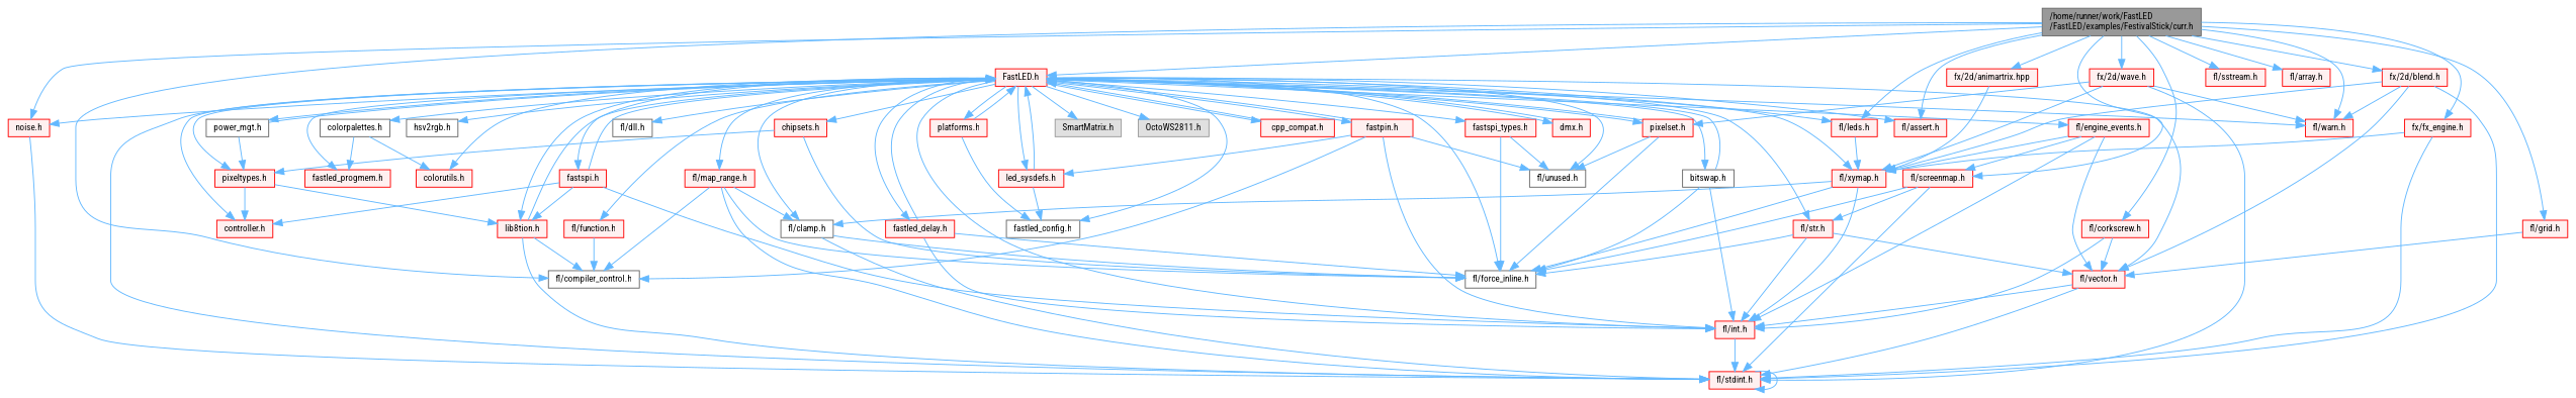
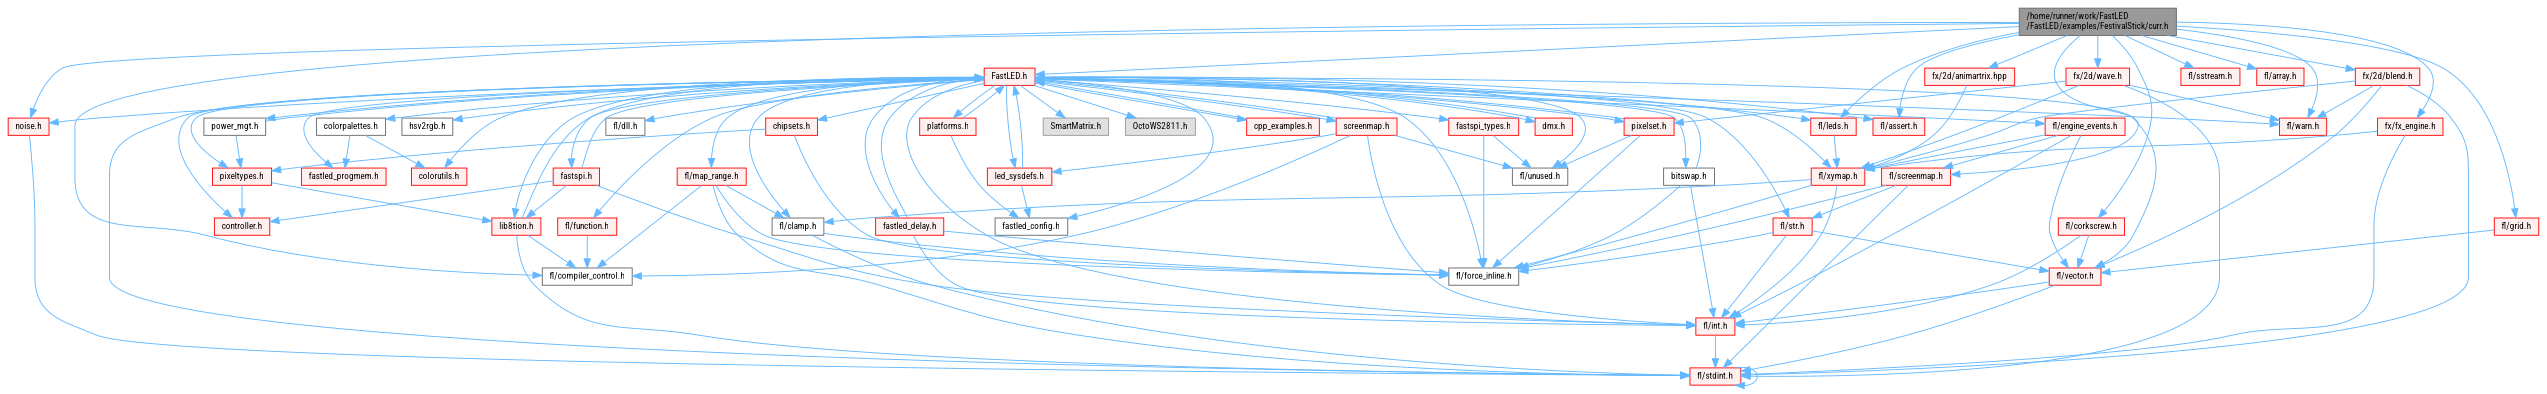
  digraph {
    fontname="Roboto Condensed"
    node [color=red fillcolor="#FFF0F0" fontname="Roboto Condensed" fontsize=10 shape=box style=filled]
    edge [color=steelblue1 fontname="Roboto Condensed" fontsize=10 labelfontname=Helvetica labelfontsize=10 style=solid]
    n1 [color=gray40 fillcolor=grey60 fontcolor=black height=0.2 label="/home/runner/work/FastLED\l/FastLED/examples/FestivalStick/curr.h" width=0.4]
    n2 [height=0.2 label="FastLED.h" width=0.4]
    n3 [color=grey40 fillcolor=white height=0.2 label="fl/compiler_control.h" width=0.4]
    n4 [height=0.2 label="noise.h" width=0.4]
    n5 [height=0.2 label="fl/screenmap.h" width=0.4]
    n6 [height=0.2 label="fl/leds.h" width=0.4]
    n7 [height=0.2 label="fl/warn.h" width=0.4]
    n8 [height=0.2 label="fl/assert.h" width=0.4]
    n9 [height=0.2 label="fl/corkscrew.h" width=0.4]
    n10 [height=0.2 label="fl/grid.h" width=0.4]
    n11 [height=0.2 label="fl/sstream.h" width=0.4]
    n12 [height=0.2 label="fl/array.h" width=0.4]
    n13 [height=0.2 label="fx/2d/wave.h" width=0.4]
    n14 [height=0.2 label="fx/2d/blend.h" width=0.4]
    n15 [height=0.2 label="fx/fx_engine.h" width=0.4]
    n16 [height=0.2 label="fx/2d/animartrix.hpp" width=0.4]
    n17 [height=0.2 label="fl/stdint.h" width=0.4]
    n18 [color=grey40 fillcolor=white height=0.2 label="fl/dll.h" width=0.4]
    n19 [color=grey60 fillcolor="#E0E0E0" height=0.2 label="SmartMatrix.h" width=0.4]
    n20 [color=grey60 fillcolor="#E0E0E0" height=0.2 label="OctoWS2811.h" width=0.4]
    n21 [color=grey40 fillcolor=white height=0.2 label="fl/force_inline.h" width=0.4]
-   n22 [height=0.2 label="cpp_compat.h" width=0.4]
+   n22 [height=0.2 label="cpp_examples.h" width=0.4]
    n23 [color=grey40 fillcolor=white height=0.2 label="fastled_config.h" width=0.4]
    n24 [height=0.2 label="led_sysdefs.h" width=0.4]
    n25 [height=0.2 label="fastled_delay.h" width=0.4]
    n26 [height=0.2 label="fl/int.h" width=0.4]
    n27 [color=grey40 fillcolor=white height=0.2 label="bitswap.h" width=0.4]
    n28 [height=0.2 label="controller.h" width=0.4]
-   n29 [height=0.2 label="fastpin.h" width=0.4]
+   n29 [height=0.2 label="screenmap.h" width=0.4]
    n30 [color=grey40 fillcolor=white height=0.2 label="fl/unused.h" width=0.4]
    n31 [height=0.2 label="fastspi_types.h" width=0.4]
    n32 [height=0.2 label="dmx.h" width=0.4]
    n33 [height=0.2 label="platforms.h" width=0.4]
    n34 [height=0.2 label="fastled_progmem.h" width=0.4]
    n35 [height=0.2 label="lib8tion.h" width=0.4]
    n36 [height=0.2 label="pixeltypes.h" width=0.4]
    n37 [color=grey40 fillcolor=white height=0.2 label="hsv2rgb.h" width=0.4]
    n38 [height=0.2 label="colorutils.h" width=0.4]
    n39 [height=0.2 label="pixelset.h" width=0.4]
    n40 [color=grey40 fillcolor=white height=0.2 label="colorpalettes.h" width=0.4]
    n41 [color=grey40 fillcolor=white height=0.2 label="power_mgt.h" width=0.4]
    n42 [height=0.2 label="fastspi.h" width=0.4]
    n43 [height=0.2 label="chipsets.h" width=0.4]
    n44 [height=0.2 label="fl/engine_events.h" width=0.4]
    n45 [height=0.2 label="fl/str.h" width=0.4]
    n46 [height=0.2 label="fl/vector.h" width=0.4]
    n47 [height=0.2 label="fl/xymap.h" width=0.4]
    n48 [color=grey40 fillcolor=white height=0.2 label="fl/clamp.h" width=0.4]
    n49 [height=0.2 label="fl/map_range.h" width=0.4]
    n50 [height=0.2 label="fl/function.h" width=0.4]
    n1 -> n2
    n1 -> n3
    n1 -> n4
    n1 -> n5
    n1 -> n6
    n1 -> n7
    n1 -> n8
    n1 -> n9
    n1 -> n10
    n1 -> n11
    n1 -> n12
    n1 -> n13
    n1 -> n14
    n1 -> n15
    n1 -> n16
    n2 -> n4
    n2 -> n6
    n2 -> n7
    n2 -> n8
    n2 -> n17
    n2 -> n18
    n2 -> n19
    n2 -> n20
    n2 -> n21
    n2 -> n22
    n2 -> n23
    n2 -> n24
    n2 -> n25
    n2 -> n26
    n2 -> n27
    n2 -> n28
    n2 -> n29
    n2 -> n30
    n2 -> n31
    n2 -> n32
    n2 -> n33
    n2 -> n34
    n2 -> n35
    n2 -> n36
    n2 -> n37
    n2 -> n38
    n2 -> n39
    n2 -> n40
    n2 -> n41
    n2 -> n42
    n2 -> n43
    n2 -> n44
    n2 -> n45
    n2 -> n46
    n2 -> n47
    n2 -> n48
    n2 -> n49
    n2 -> n50
    n4 -> n17
    n5 -> n17
    n5 -> n21
    n5 -> n45
    n6 -> n47
    n9 -> n26
    n9 -> n46
    n10 -> n46
    n13 -> n7
    n13 -> n17
    n13 -> n39
    n13 -> n47
    n14 -> n7
    n14 -> n17
    n14 -> n46
    n14 -> n47
    n15 -> n17
    n15 -> n47
    n16 -> n47
    n17 -> n17
    n22 -> n2
    n24 -> n2
    n24 -> n23
    n25 -> n2
    n25 -> n21
    n25 -> n26
    n26 -> n17
    n27 -> n2
    n27 -> n21
    n27 -> n26
    n29 -> n2
    n29 -> n3
    n29 -> n24
    n29 -> n26
    n29 -> n30
    n31 -> n21
    n31 -> n30
    n32 -> n2
    n33 -> n2
    n33 -> n23
    n35 -> n2
    n35 -> n3
    n35 -> n17
    n36 -> n28
    n36 -> n35
    n39 -> n2
    n39 -> n21
    n39 -> n30
    n40 -> n34
    n40 -> n38
    n41 -> n2
    n41 -> n36
    n42 -> n2
    n42 -> n26
    n42 -> n28
    n42 -> n35
    n43 -> n21
    n43 -> n36
    n44 -> n5
    n44 -> n26
    n44 -> n46
    n44 -> n47
    n45 -> n21
    n45 -> n26
    n45 -> n46
    n46 -> n17
    n46 -> n26
    n47 -> n21
    n47 -> n26
    n47 -> n48
    n48 -> n17
    n48 -> n21
    n49 -> n3
    n49 -> n17
    n49 -> n21
    n49 -> n48
    n50 -> n3
  }
